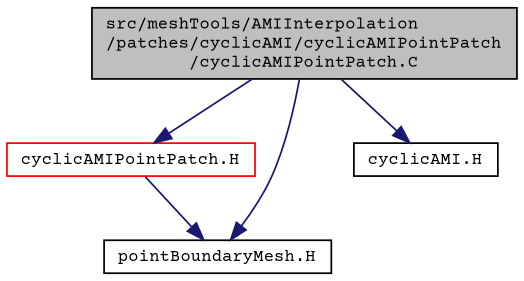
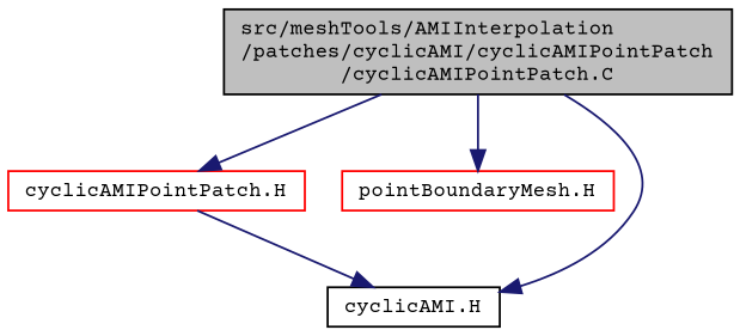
  digraph {
    fontname="Courier Prime"
    node [color=black fontname="Courier Prime" fontsize=10 shape=record]
    edge [color=midnightblue fontname="Courier Prime" fontsize=10 labelfontname=FreeSans labelfontsize=10 style=solid]
    n1 [fillcolor=grey75 fontcolor=black height=0.2 label="src/meshTools/AMIInterpolation\l/patches/cyclicAMI/cyclicAMIPointPatch\l/cyclicAMIPointPatch.C" style=filled width=0.4]
    n2 [color=red height=0.2 label="cyclicAMIPointPatch.H" width=0.4]
-   n3 [height=0.2 label="pointBoundaryMesh.H" width=0.4]
+   n3 [color=red height=0.2 label="pointBoundaryMesh.H" width=0.4]
    n4 [height=0.2 label="cyclicAMI.H" width=0.4]
    n1 -> n2
    n1 -> n3
    n1 -> n4
-   n2 -> n3
+   n2 -> n4
  }
